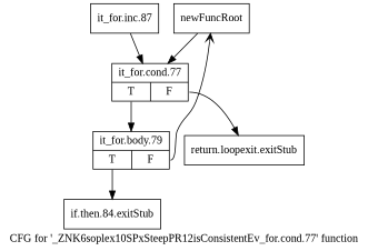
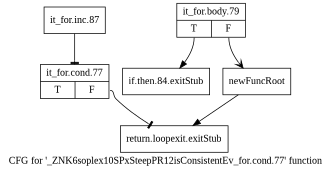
  digraph {
    fontname="Liberation Serif"
    label="CFG for '_ZNK6soplex10SPxSteepPR12isConsistentEv_for.cond.77' function"
    node [fontname="Liberation Serif" shape=record]
    edge [arrowhead=normal fontname="Liberation Serif"]
    n1 [label="{newFuncRoot}"]
    n2 [label="{it_for.cond.77|{<s0>T|<s1>F}}"]
    n3 [label="{return.loopexit.exitStub}"]
    n4 [label="{it_for.body.79|{<s0>T|<s1>F}}"]
    n5 [label="{if.then.84.exitStub}"]
    n6 [label="{it_for.inc.87}"]
-   n1 -> n2
-   n2 -> n3 [tailport=s1]
-   n2 -> n4 [tailport=s0]
+   n1 -> n3
+   n2 -> n3 [arrowhead=tee tailport=s1]
    n4 -> n1 [arrowhead=vee tailport=s1]
    n4 -> n5 [tailport=s0]
-   n6 -> n2
+   n6 -> n2 [arrowhead=tee]
  }
